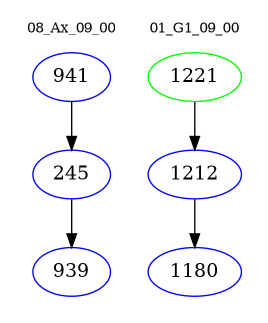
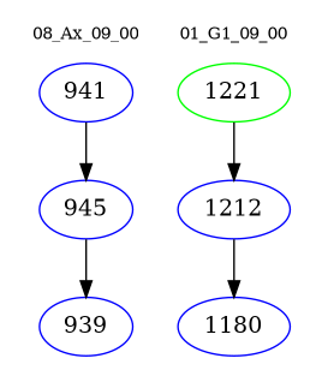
  digraph {
    node [color=blue]
    edge [color=black]
    n1 [label=941]
-   n2 [label=245]
+   n2 [label=945]
    n3 [label=939]
    n4 [color=green label=1221]
    n5 [label=1212]
    n6 [label=1180]
    subgraph cluster_1 {
      color=white
      fontsize=10
      label="08_Ax_09_00"
      n1
      n2
      n3
    }
    subgraph cluster_2 {
      color=white
      fontsize=10
      label="01_G1_09_00"
      n4
      n5
      n6
    }
    n1 -> n2
    n2 -> n3
    n4 -> n5
    n5 -> n6
  }
